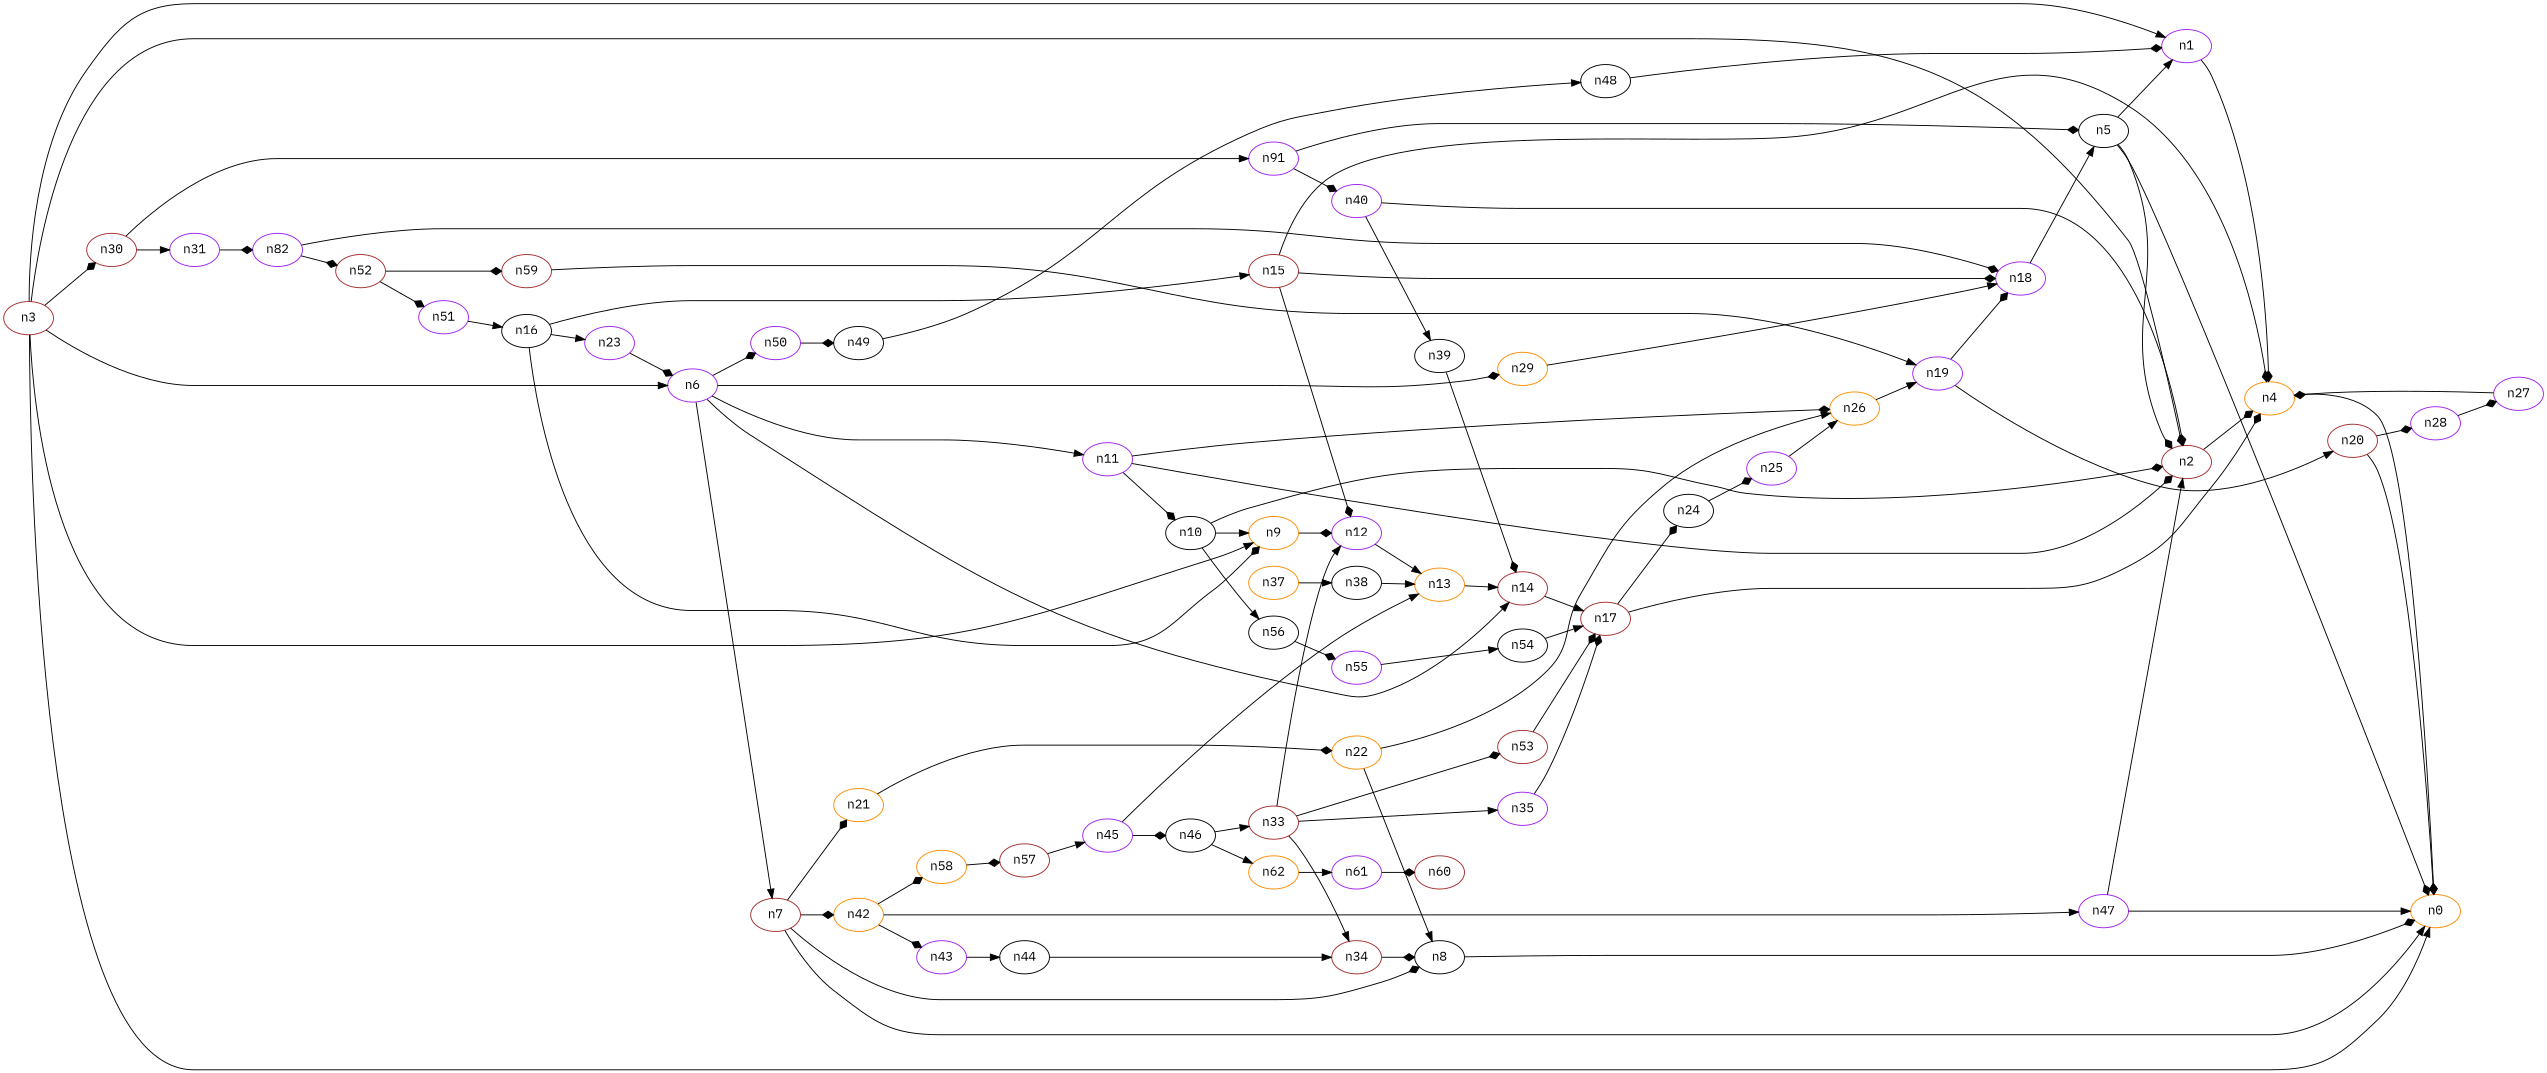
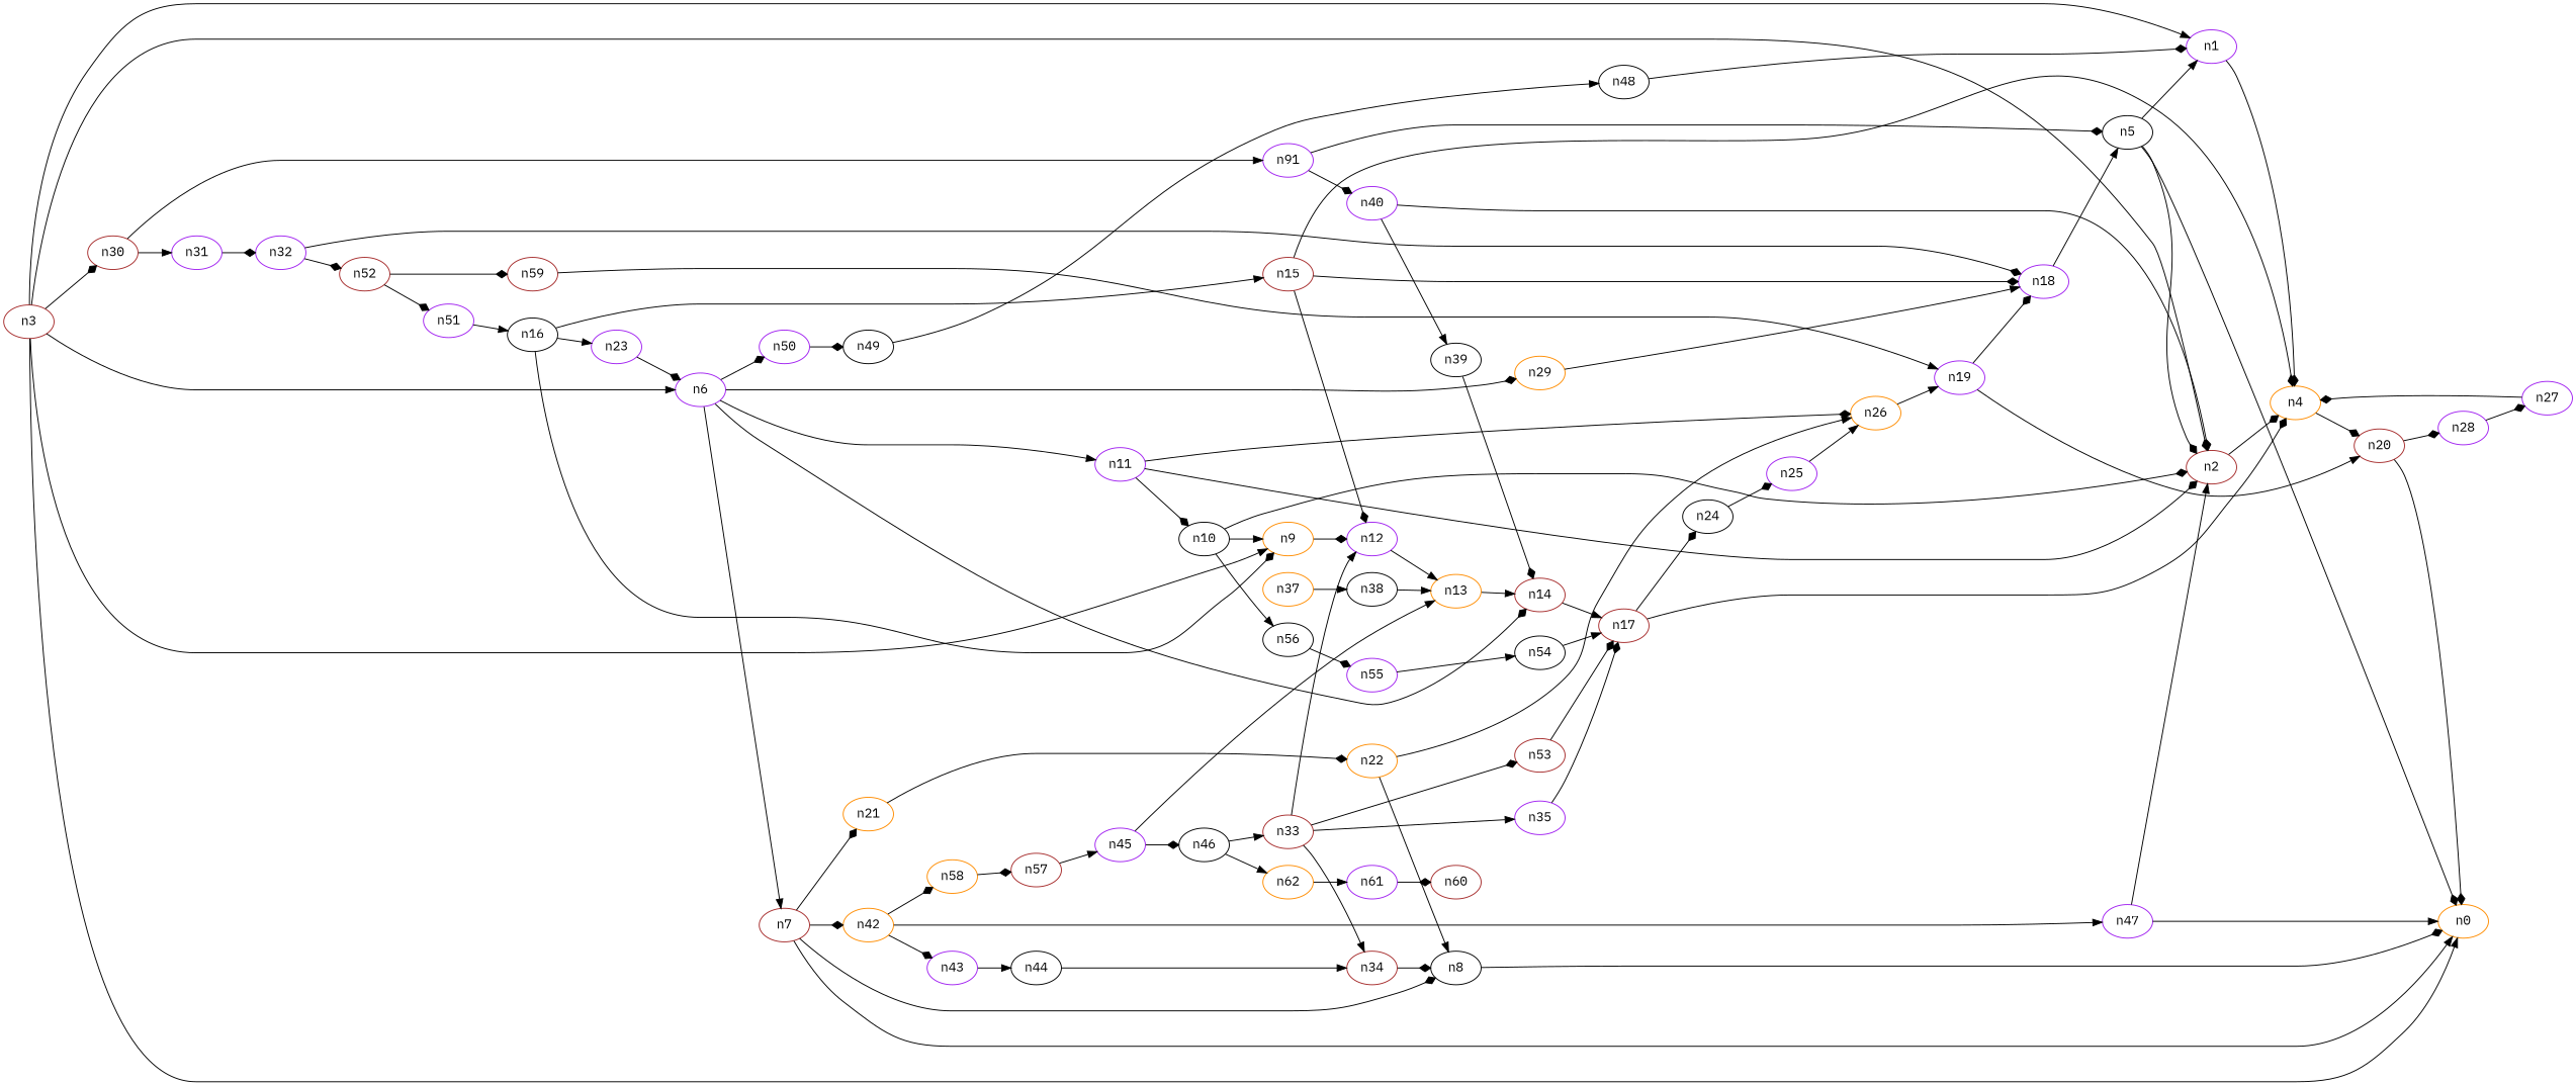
  digraph {
    fontname="IBM Plex Mono"
    rankdir=LR
    node [color=purple fontname="IBM Plex Mono"]
    edge [arrowhead=diamond fontname="IBM Plex Mono"]
    n4 [color=darkorange]
    n1
    n0 [color=darkorange]
    n2 [color=brown]
    n3 [color=brown]
    n6
    n9 [color=darkorange]
    n30 [color=brown]
    n7 [color=brown]
    n11
    n14 [color=brown]
    n29 [color=darkorange]
    n50
    n12
    n31
    n41 [label=n91]
    n8 [color=black]
    n21 [color=darkorange]
    n42 [color=darkorange]
    n10 [color=black]
    n26 [color=darkorange]
    n17 [color=brown]
    n18
    n49 [color=black]
    n13 [color=darkorange]
-   n32 [label=n82]
+   n32
    n5 [color=black]
    n40
    n22 [color=darkorange]
    n43
    n47
    n58 [color=darkorange]
    n56 [color=black]
    n19
    n24 [color=black]
    n48 [color=black]
    n44 [color=black]
    n57 [color=brown]
    n37 [color=darkorange]
    n38 [color=black]
    n55
    n54 [color=black]
    n20 [color=brown]
    n25
    n15 [color=brown]
    n16 [color=black]
    n23
    n28
    n27
    n52 [color=brown]
    n39 [color=black]
    n51
    n59 [color=brown]
    n33 [color=brown]
    n34 [color=brown]
    n35
    n53 [color=brown]
    n45
    n46 [color=black]
    n62 [color=darkorange]
    n61
    n60 [color=brown]
-   n4 -> n0
+   n4 -> n20
    n1 -> n4
    n2 -> n4
    n3 -> n1 [arrowhead=normal]
    n3 -> n0 [arrowhead=normal]
    n3 -> n2
    n3 -> n6 [arrowhead=normal]
    n3 -> n9 [arrowhead=normal]
    n3 -> n30
    n6 -> n7 [arrowhead=normal]
    n6 -> n11 [arrowhead=normal]
-   n6 -> n14 [arrowhead=normal]
+   n6 -> n14
    n6 -> n29
    n6 -> n50
    n9 -> n12
    n30 -> n31 [arrowhead=normal]
    n30 -> n41 [arrowhead=normal]
    n7 -> n0 [arrowhead=normal]
    n7 -> n8
    n7 -> n21
    n7 -> n42
    n11 -> n2
    n11 -> n10
    n11 -> n26
    n14 -> n17 [arrowhead=normal]
    n29 -> n18 [arrowhead=normal]
    n50 -> n49
    n12 -> n13 [arrowhead=normal]
    n31 -> n32
    n41 -> n5
    n41 -> n40
    n8 -> n0
    n21 -> n22
    n42 -> n43
    n42 -> n47 [arrowhead=normal]
    n42 -> n58
    n10 -> n2
    n10 -> n9 [arrowhead=normal]
    n10 -> n56 [arrowhead=normal]
    n26 -> n19 [arrowhead=normal]
    n17 -> n4
    n17 -> n24
    n18 -> n5 [arrowhead=normal]
    n49 -> n48 [arrowhead=normal]
    n13 -> n14 [arrowhead=normal]
    n32 -> n18
    n32 -> n52
    n5 -> n1 [arrowhead=normal]
    n5 -> n0
    n5 -> n2
    n40 -> n2
    n40 -> n39 [arrowhead=normal]
    n22 -> n8 [arrowhead=normal]
    n22 -> n26 [arrowhead=normal]
    n43 -> n44 [arrowhead=normal]
    n47 -> n0 [arrowhead=normal]
    n47 -> n2 [arrowhead=normal]
    n58 -> n57
    n56 -> n55
    n19 -> n18
    n19 -> n20 [arrowhead=normal]
    n24 -> n25
    n48 -> n1
    n44 -> n34 [arrowhead=normal]
    n57 -> n45 [arrowhead=normal]
    n37 -> n38 [arrowhead=normal]
    n38 -> n13 [arrowhead=normal]
    n55 -> n54 [arrowhead=normal]
    n54 -> n17 [arrowhead=normal]
    n20 -> n0
    n20 -> n28
    n25 -> n26 [arrowhead=normal]
    n15 -> n4
    n15 -> n12
    n15 -> n18
    n16 -> n9
    n16 -> n15 [arrowhead=normal]
    n16 -> n23 [arrowhead=normal]
    n23 -> n6
    n28 -> n27
    n27 -> n4
    n52 -> n51
    n52 -> n59
    n39 -> n14
    n51 -> n16 [arrowhead=normal]
    n59 -> n19 [arrowhead=normal]
    n33 -> n12 [arrowhead=normal]
    n33 -> n34 [arrowhead=normal]
    n33 -> n35 [arrowhead=normal]
    n33 -> n53
    n34 -> n8
    n35 -> n17
    n53 -> n17
    n45 -> n13 [arrowhead=normal]
    n45 -> n46
    n46 -> n33 [arrowhead=normal]
    n46 -> n62 [arrowhead=normal]
    n62 -> n61 [arrowhead=normal]
    n61 -> n60
  }
